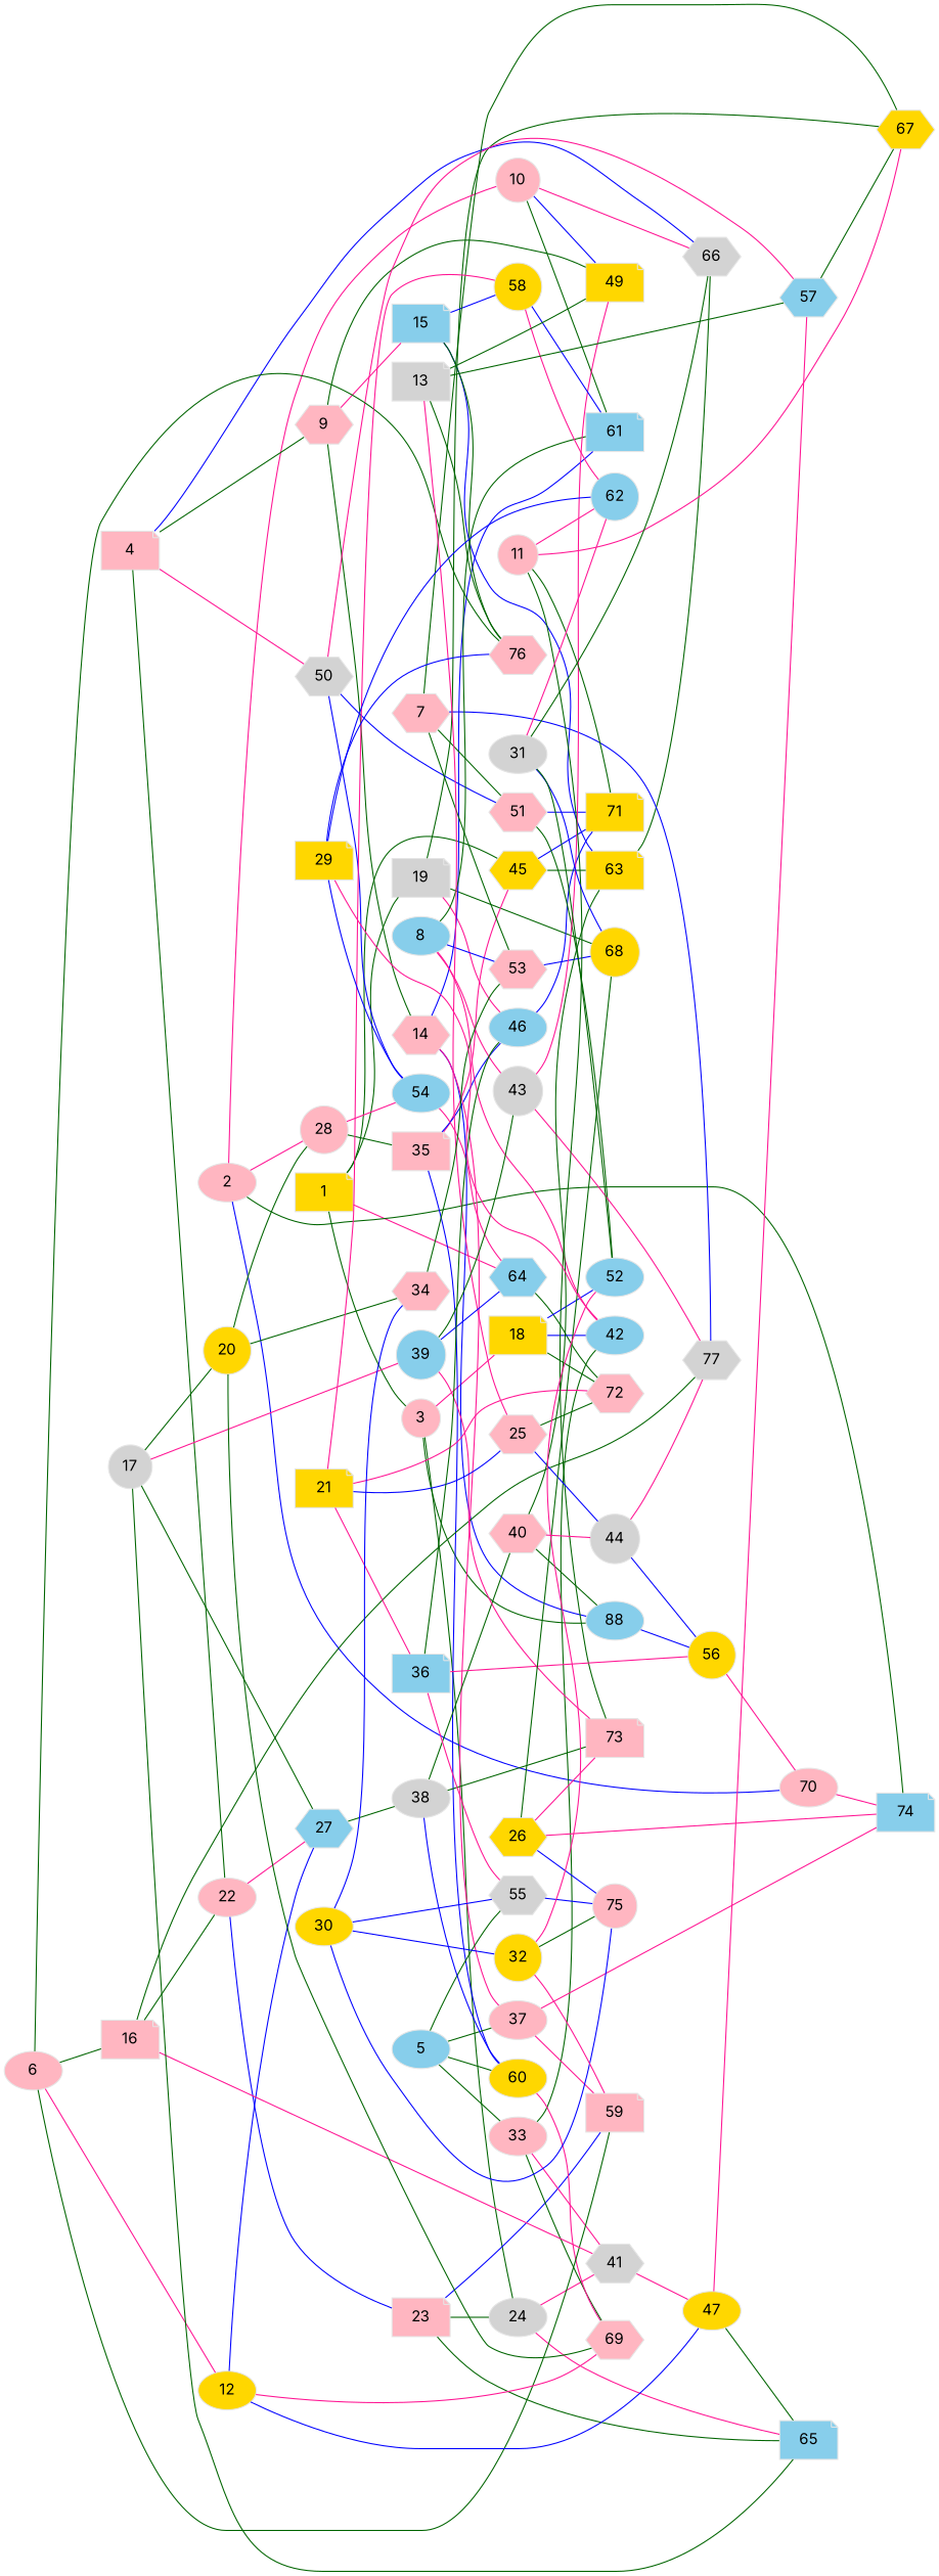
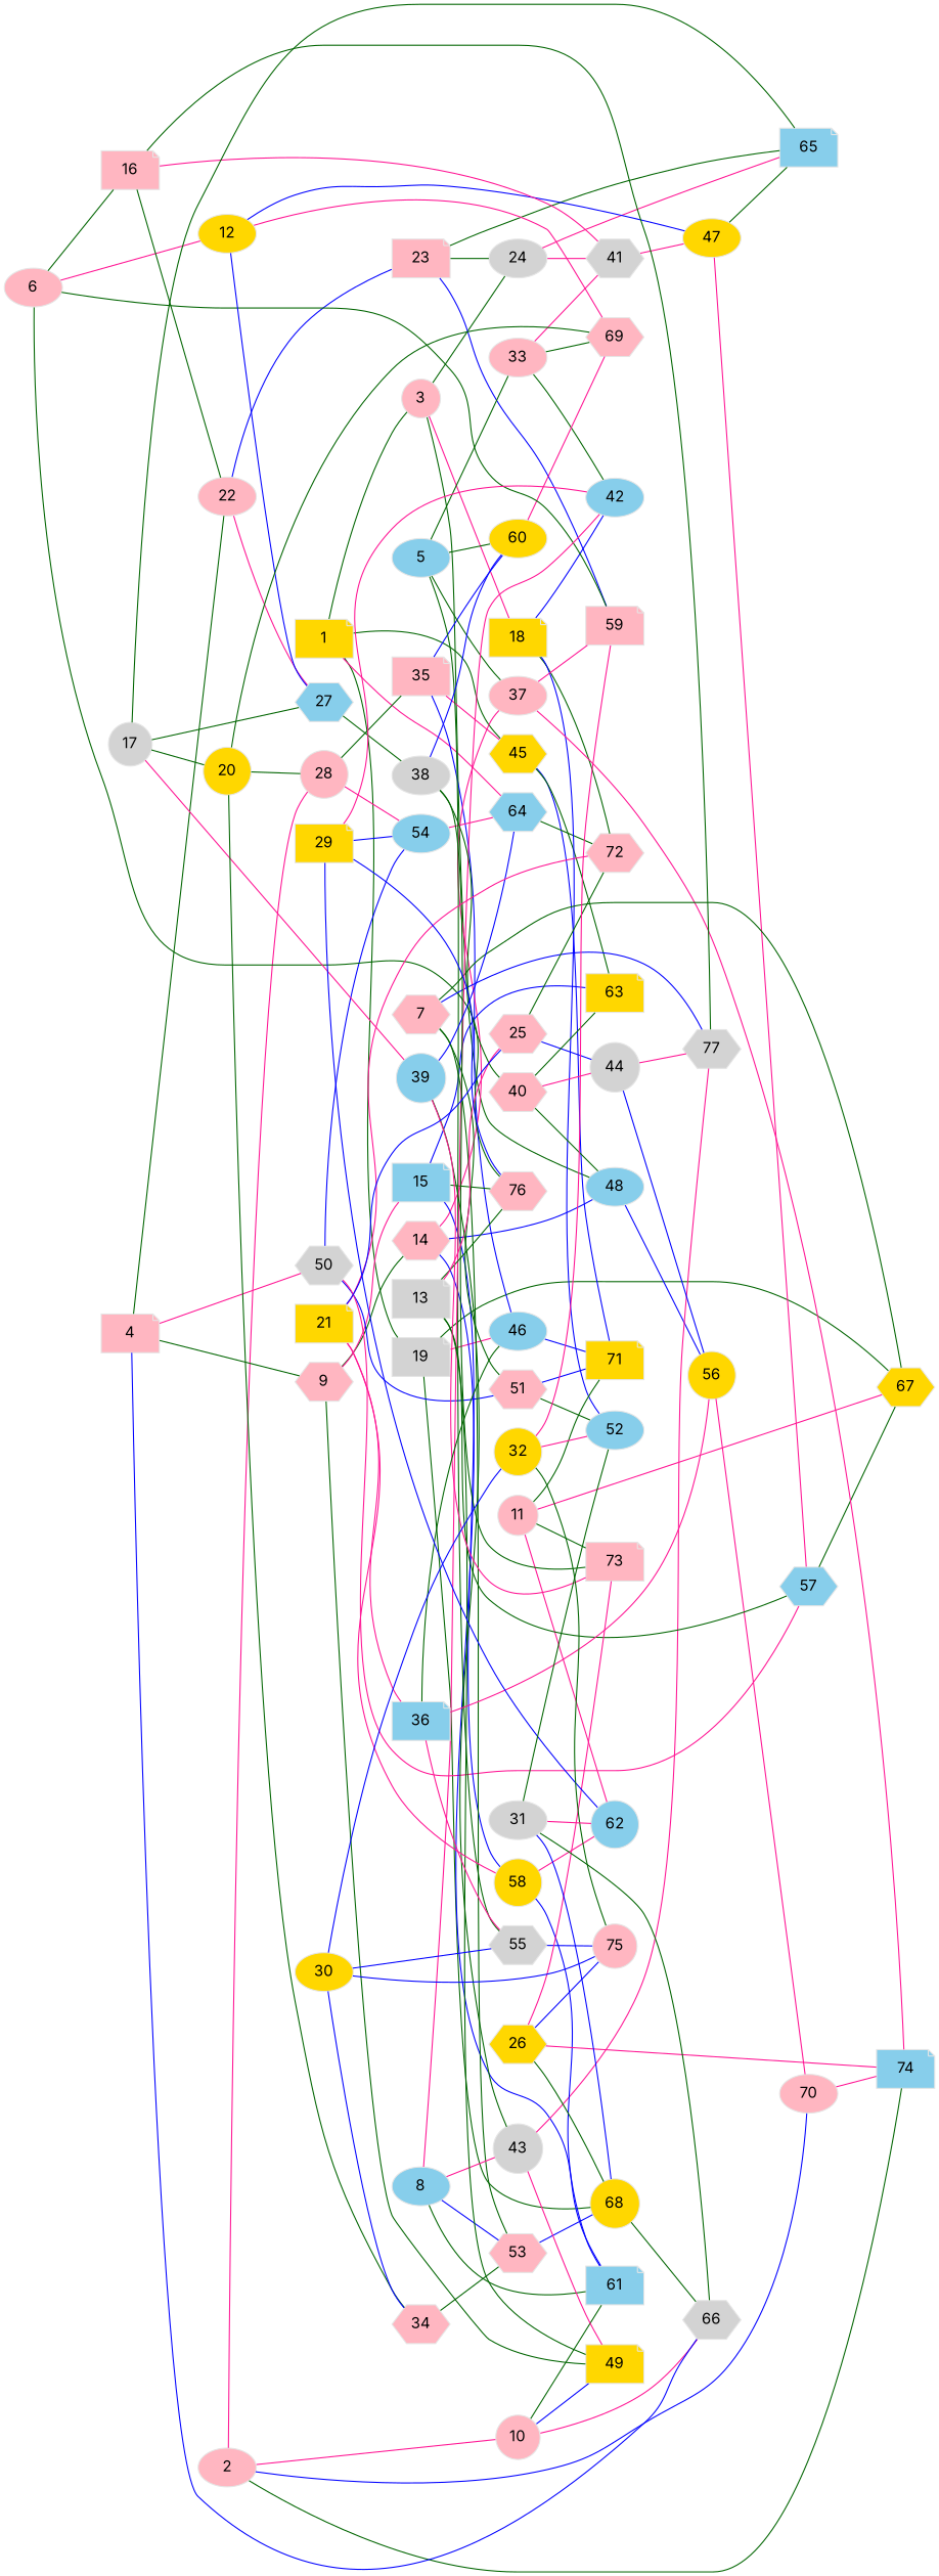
  graph {
    fontname=Inter
    rankdir=LR
    node [color=gray90 fillcolor=lightpink fontname=Inter shape=hexagon style=filled]
    edge [color=darkgreen fontname=Inter]
    1 [fillcolor=gold shape=note]
    3 [shape=circle]
    19 [fillcolor=lightgrey shape=note]
    45 [fillcolor=gold]
    64 [fillcolor=skyblue]
    18 [fillcolor=gold shape=note]
    24 [fillcolor=lightgrey shape=ellipse]
-   48 [fillcolor=skyblue shape=ellipse label=88]
+   48 [fillcolor=skyblue shape=ellipse]
    67 [fillcolor=gold]
    46 [fillcolor=skyblue shape=ellipse]
    68 [fillcolor=gold shape=circle]
    71 [fillcolor=gold shape=note]
    63 [fillcolor=gold shape=note]
    72
    2 [shape=ellipse]
    10 [shape=circle]
    28 [shape=circle]
    70 [shape=ellipse]
    74 [fillcolor=skyblue shape=note]
    66 [fillcolor=lightgrey]
    61 [fillcolor=skyblue shape=note]
    49 [fillcolor=gold shape=note]
    35 [shape=note]
    54 [fillcolor=skyblue shape=ellipse]
    42 [fillcolor=skyblue shape=ellipse]
    52 [fillcolor=skyblue shape=ellipse]
    41 [fillcolor=lightgrey]
    65 [fillcolor=skyblue shape=note]
    56 [fillcolor=gold shape=circle]
    4 [shape=note]
    9
    22 [shape=ellipse]
    50 [fillcolor=lightgrey]
    14
    15 [fillcolor=skyblue shape=note]
    27 [fillcolor=skyblue]
    23 [shape=note]
    51
    57 [fillcolor=skyblue]
    5 [fillcolor=skyblue shape=ellipse]
    33 [shape=ellipse]
    37 [shape=ellipse]
    55 [fillcolor=lightgrey]
    60 [fillcolor=gold shape=ellipse]
    69
    59 [shape=note]
    75 [shape=circle]
    6 [shape=ellipse]
    12 [fillcolor=gold shape=ellipse]
    16 [shape=note]
    76
    47 [fillcolor=gold shape=ellipse]
    77 [fillcolor=lightgrey]
    7
    53
    8 [fillcolor=skyblue shape=ellipse]
    43 [fillcolor=lightgrey shape=circle]
    58 [fillcolor=gold shape=circle]
    11 [shape=circle]
    62 [fillcolor=skyblue shape=circle]
    73 [shape=note]
    38 [fillcolor=lightgrey shape=ellipse]
    13 [fillcolor=lightgrey shape=note]
    25
    44 [fillcolor=lightgrey shape=circle]
    17 [fillcolor=lightgrey shape=circle]
    20 [fillcolor=gold shape=circle]
    39 [fillcolor=skyblue shape=circle]
    34
    21 [fillcolor=gold shape=note]
    36 [fillcolor=skyblue shape=note]
    26 [fillcolor=gold]
    40
    29 [fillcolor=gold shape=note]
    30 [fillcolor=gold shape=ellipse]
    32 [fillcolor=gold shape=circle]
    31 [fillcolor=lightgrey shape=ellipse]
    1 -- 3
    1 -- 19
    1 -- 45
    1 -- 64 [color=deeppink]
    3 -- 18 [color=deeppink]
    3 -- 24
    3 -- 48
    19 -- 67
    19 -- 46 [color=deeppink]
    19 -- 68
    45 -- 71 [color=blue]
    45 -- 63
    64 -- 72
    18 -- 72
    18 -- 42 [color=blue]
    18 -- 52 [color=blue]
    24 -- 41 [color=deeppink]
    24 -- 65 [color=deeppink]
    48 -- 56 [color=blue]
    46 -- 71 [color=blue]
-   63 -- 66
+   68 -- 66
    2 -- 10 [color=deeppink]
    2 -- 28 [color=deeppink]
    2 -- 70 [color=blue]
    2 -- 74
    10 -- 66 [color=deeppink]
    10 -- 61
    10 -- 49 [color=blue]
    28 -- 35
    28 -- 54 [color=deeppink]
    70 -- 74 [color=deeppink]
    35 -- 45 [color=deeppink]
    35 -- 46 [color=blue]
    35 -- 60 [color=blue]
    54 -- 64 [color=deeppink]
    41 -- 47 [color=deeppink]
    56 -- 70 [color=deeppink]
    4 -- 66 [color=blue]
    4 -- 9
    4 -- 22
    4 -- 50 [color=deeppink]
    9 -- 49
    9 -- 14
    9 -- 15 [color=deeppink]
    22 -- 27 [color=deeppink]
    22 -- 23 [color=blue]
    50 -- 54 [color=blue]
    50 -- 51 [color=blue]
    50 -- 57 [color=deeppink]
    14 -- 48 [color=blue]
    14 -- 61 [color=blue]
    14 -- 37 [color=deeppink]
    15 -- 63 [color=blue]
    15 -- 76
    15 -- 58 [color=blue]
    27 -- 38
    23 -- 24
    23 -- 65
    23 -- 59 [color=blue]
    51 -- 71 [color=blue]
    51 -- 52
    57 -- 67
    5 -- 33
    5 -- 37
    5 -- 55
    5 -- 60
    33 -- 42
    33 -- 41 [color=deeppink]
    33 -- 69
    37 -- 74 [color=deeppink]
    37 -- 59 [color=deeppink]
    55 -- 75 [color=blue]
    60 -- 69 [color=deeppink]
    6 -- 59
    6 -- 12 [color=deeppink]
    6 -- 16
    6 -- 76
    12 -- 27 [color=blue]
    12 -- 69 [color=deeppink]
    12 -- 47 [color=blue]
    16 -- 41 [color=deeppink]
    16 -- 22
    16 -- 77
    47 -- 65
    47 -- 57 [color=deeppink]
    7 -- 67
    7 -- 51
    7 -- 77 [color=blue]
    7 -- 53
    53 -- 68 [color=blue]
    8 -- 61
    8 -- 42 [color=deeppink]
    8 -- 53 [color=blue]
    8 -- 43 [color=deeppink]
    43 -- 49 [color=deeppink]
    43 -- 77 [color=deeppink]
    58 -- 61 [color=blue]
    58 -- 62 [color=deeppink]
    11 -- 67 [color=deeppink]
    11 -- 71
    11 -- 62 [color=deeppink]
    11 -- 73
    38 -- 60 [color=blue]
    38 -- 73
    38 -- 40
    13 -- 49
    13 -- 57
    13 -- 76
    13 -- 25 [color=deeppink]
    25 -- 72
    25 -- 44 [color=blue]
    44 -- 56 [color=blue]
    44 -- 77 [color=deeppink]
    17 -- 65
    17 -- 27
    17 -- 20
    17 -- 39 [color=deeppink]
    20 -- 28
    20 -- 69
    20 -- 34
    39 -- 64 [color=blue]
    39 -- 43
    39 -- 73 [color=deeppink]
    34 -- 53
    21 -- 72 [color=deeppink]
    21 -- 58 [color=deeppink]
    21 -- 25 [color=blue]
    21 -- 36 [color=deeppink]
    36 -- 46
    36 -- 56 [color=deeppink]
    36 -- 55 [color=deeppink]
    26 -- 68
    26 -- 74 [color=deeppink]
    26 -- 75 [color=blue]
    26 -- 73 [color=deeppink]
    40 -- 48
    40 -- 63
    40 -- 44 [color=deeppink]
    29 -- 54 [color=blue]
    29 -- 42 [color=deeppink]
    29 -- 76 [color=blue]
    29 -- 62 [color=blue]
    30 -- 55 [color=blue]
    30 -- 75 [color=blue]
    30 -- 34 [color=blue]
    30 -- 32 [color=blue]
    32 -- 52 [color=deeppink]
    32 -- 59 [color=deeppink]
    32 -- 75
    31 -- 68 [color=blue]
    31 -- 66
    31 -- 52
    31 -- 62 [color=deeppink]
  }
